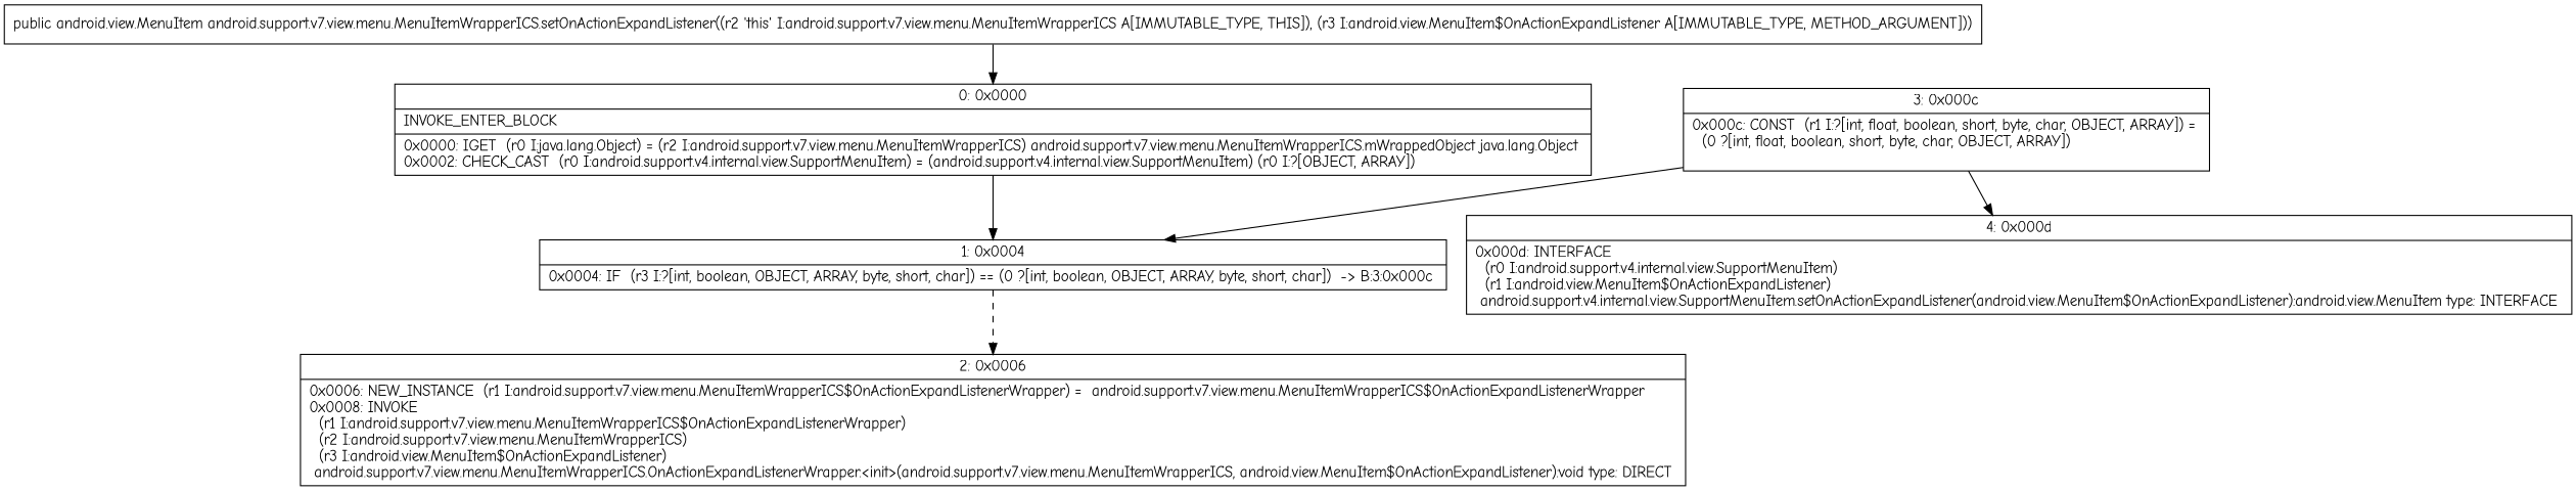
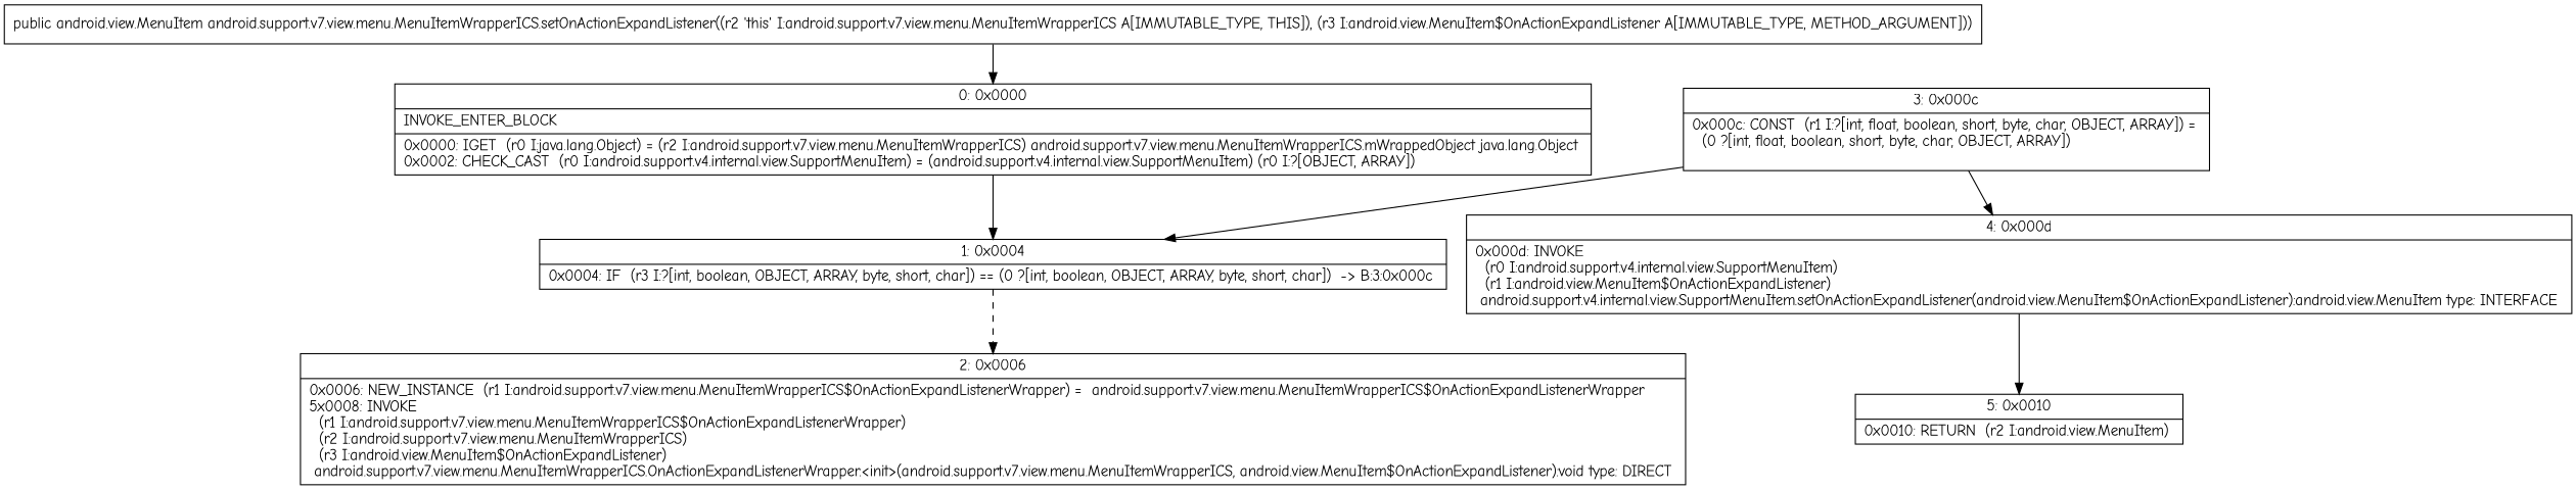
  digraph {
    fontname="Comic Neue"
    node [fontname="Comic Neue" shape=record]
    edge [fontname="Comic Neue"]
    n1 [label="{0\:\ 0x0000|INVOKE_ENTER_BLOCK\l|0x0000: IGET  (r0 I:java.lang.Object) = (r2 I:android.support.v7.view.menu.MenuItemWrapperICS) android.support.v7.view.menu.MenuItemWrapperICS.mWrappedObject java.lang.Object \l0x0002: CHECK_CAST  (r0 I:android.support.v4.internal.view.SupportMenuItem) = (android.support.v4.internal.view.SupportMenuItem) (r0 I:?[OBJECT, ARRAY]) \l}"]
    n2 [label="{1\:\ 0x0004|0x0004: IF  (r3 I:?[int, boolean, OBJECT, ARRAY, byte, short, char]) == (0 ?[int, boolean, OBJECT, ARRAY, byte, short, char])  \-\> B:3:0x000c \l}"]
-   n3 [label="{2\:\ 0x0006|0x0006: NEW_INSTANCE  (r1 I:android.support.v7.view.menu.MenuItemWrapperICS$OnActionExpandListenerWrapper) =  android.support.v7.view.menu.MenuItemWrapperICS$OnActionExpandListenerWrapper \l0x0008: INVOKE  \l  (r1 I:android.support.v7.view.menu.MenuItemWrapperICS$OnActionExpandListenerWrapper)\l  (r2 I:android.support.v7.view.menu.MenuItemWrapperICS)\l  (r3 I:android.view.MenuItem$OnActionExpandListener)\l android.support.v7.view.menu.MenuItemWrapperICS.OnActionExpandListenerWrapper.\<init\>(android.support.v7.view.menu.MenuItemWrapperICS, android.view.MenuItem$OnActionExpandListener):void type: DIRECT \l}"]
+   n3 [label="{2\:\ 0x0006|0x0006: NEW_INSTANCE  (r1 I:android.support.v7.view.menu.MenuItemWrapperICS$OnActionExpandListenerWrapper) =  android.support.v7.view.menu.MenuItemWrapperICS$OnActionExpandListenerWrapper \l5x0008: INVOKE  \l  (r1 I:android.support.v7.view.menu.MenuItemWrapperICS$OnActionExpandListenerWrapper)\l  (r2 I:android.support.v7.view.menu.MenuItemWrapperICS)\l  (r3 I:android.view.MenuItem$OnActionExpandListener)\l android.support.v7.view.menu.MenuItemWrapperICS.OnActionExpandListenerWrapper.\<init\>(android.support.v7.view.menu.MenuItemWrapperICS, android.view.MenuItem$OnActionExpandListener):void type: DIRECT \l}"]
    n4 [label="{3\:\ 0x000c|0x000c: CONST  (r1 I:?[int, float, boolean, short, byte, char, OBJECT, ARRAY]) = \l  (0 ?[int, float, boolean, short, byte, char, OBJECT, ARRAY])\l \l}"]
-   n5 [label="{4\:\ 0x000d|0x000d: INTERFACE  \l  (r0 I:android.support.v4.internal.view.SupportMenuItem)\l  (r1 I:android.view.MenuItem$OnActionExpandListener)\l android.support.v4.internal.view.SupportMenuItem.setOnActionExpandListener(android.view.MenuItem$OnActionExpandListener):android.view.MenuItem type: INTERFACE \l}"]
+   n5 [label="{4\:\ 0x000d|0x000d: INVOKE  \l  (r0 I:android.support.v4.internal.view.SupportMenuItem)\l  (r1 I:android.view.MenuItem$OnActionExpandListener)\l android.support.v4.internal.view.SupportMenuItem.setOnActionExpandListener(android.view.MenuItem$OnActionExpandListener):android.view.MenuItem type: INTERFACE \l}"]
+   n6 [label="{5\:\ 0x0010|0x0010: RETURN  (r2 I:android.view.MenuItem) \l}"]
    n7 [label="{public android.view.MenuItem android.support.v7.view.menu.MenuItemWrapperICS.setOnActionExpandListener((r2 'this' I:android.support.v7.view.menu.MenuItemWrapperICS A[IMMUTABLE_TYPE, THIS]), (r3 I:android.view.MenuItem$OnActionExpandListener A[IMMUTABLE_TYPE, METHOD_ARGUMENT])) }"]
    n1 -> n2
    n2 -> n3 [style=dashed]
    n4 -> n2
    n4 -> n5
+   n5 -> n6
    n7 -> n1
  }
